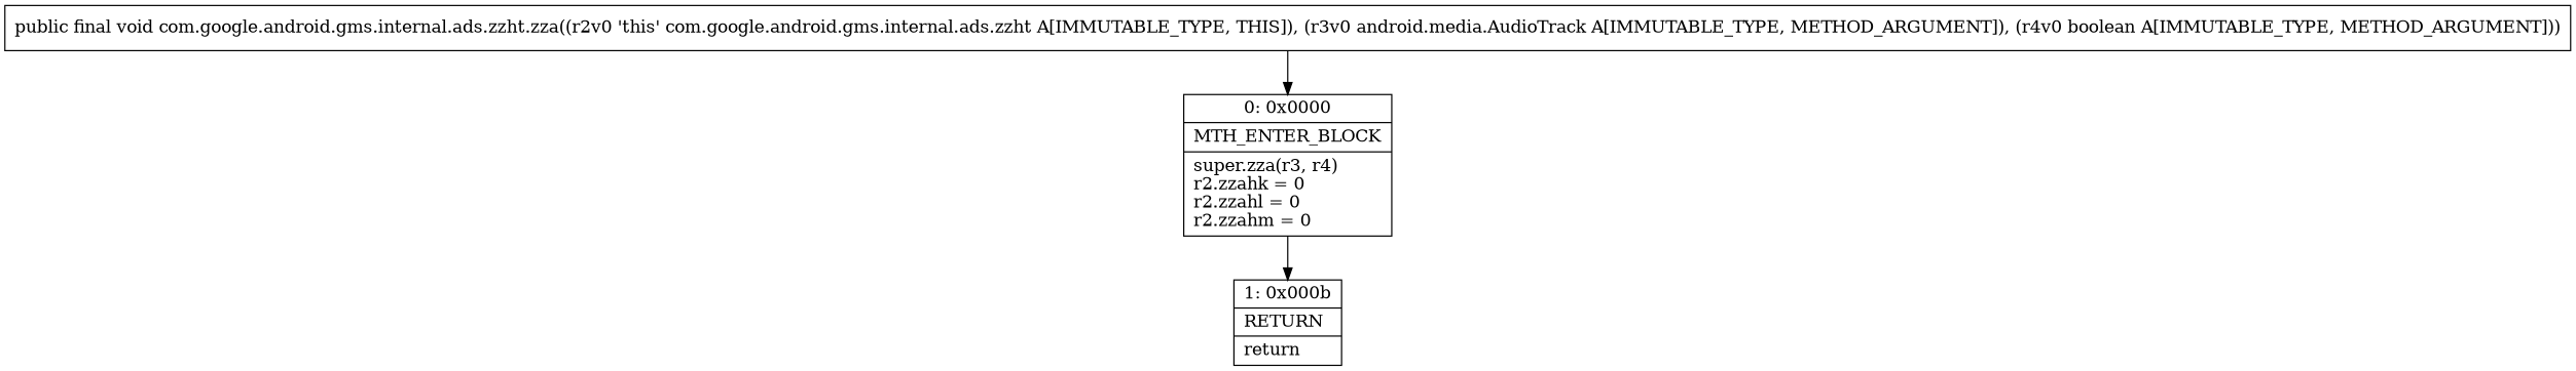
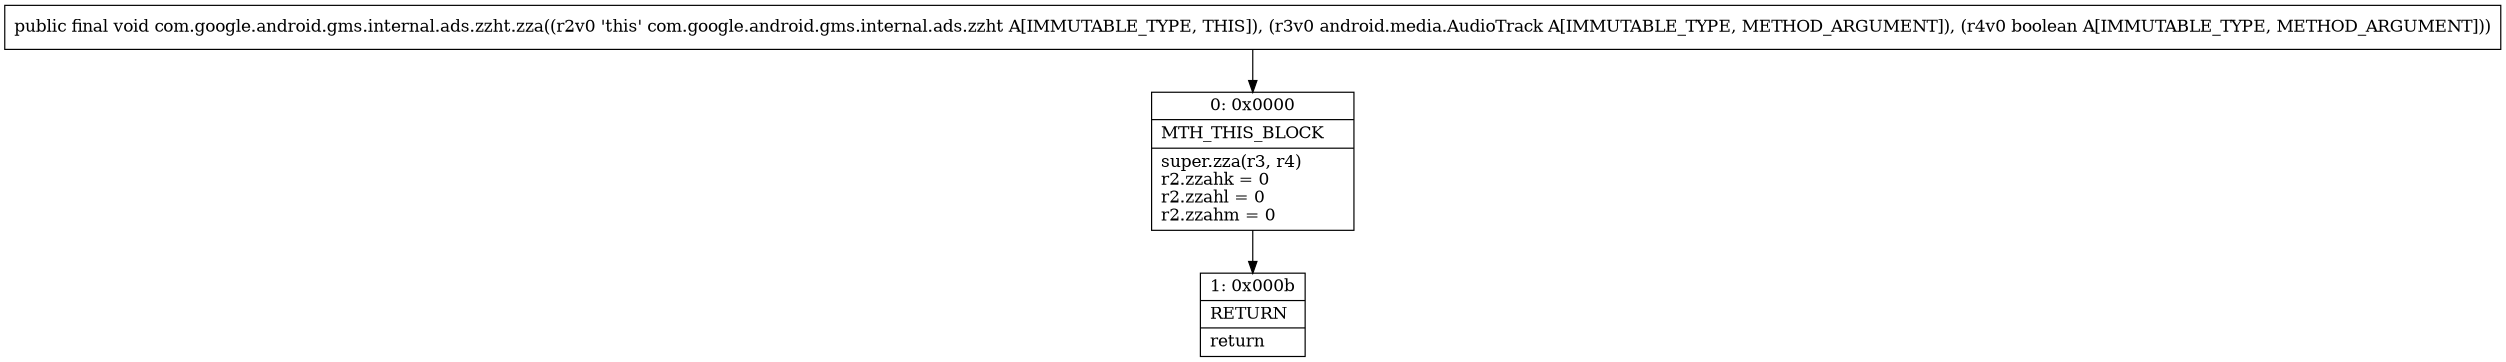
  digraph {
    node [shape=record]
-   n1 [label="{0\:\ 0x0000|MTH_ENTER_BLOCK\l|super.zza(r3, r4)\lr2.zzahk = 0\lr2.zzahl = 0\lr2.zzahm = 0\l}"]
+   n1 [label="{0\:\ 0x0000|MTH_THIS_BLOCK\l|super.zza(r3, r4)\lr2.zzahk = 0\lr2.zzahl = 0\lr2.zzahm = 0\l}"]
    n2 [label="{1\:\ 0x000b|RETURN\l|return\l}"]
    n3 [label="{public final void com.google.android.gms.internal.ads.zzht.zza((r2v0 'this' com.google.android.gms.internal.ads.zzht A[IMMUTABLE_TYPE, THIS]), (r3v0 android.media.AudioTrack A[IMMUTABLE_TYPE, METHOD_ARGUMENT]), (r4v0 boolean A[IMMUTABLE_TYPE, METHOD_ARGUMENT])) }"]
    n1 -> n2
    n3 -> n1
  }
